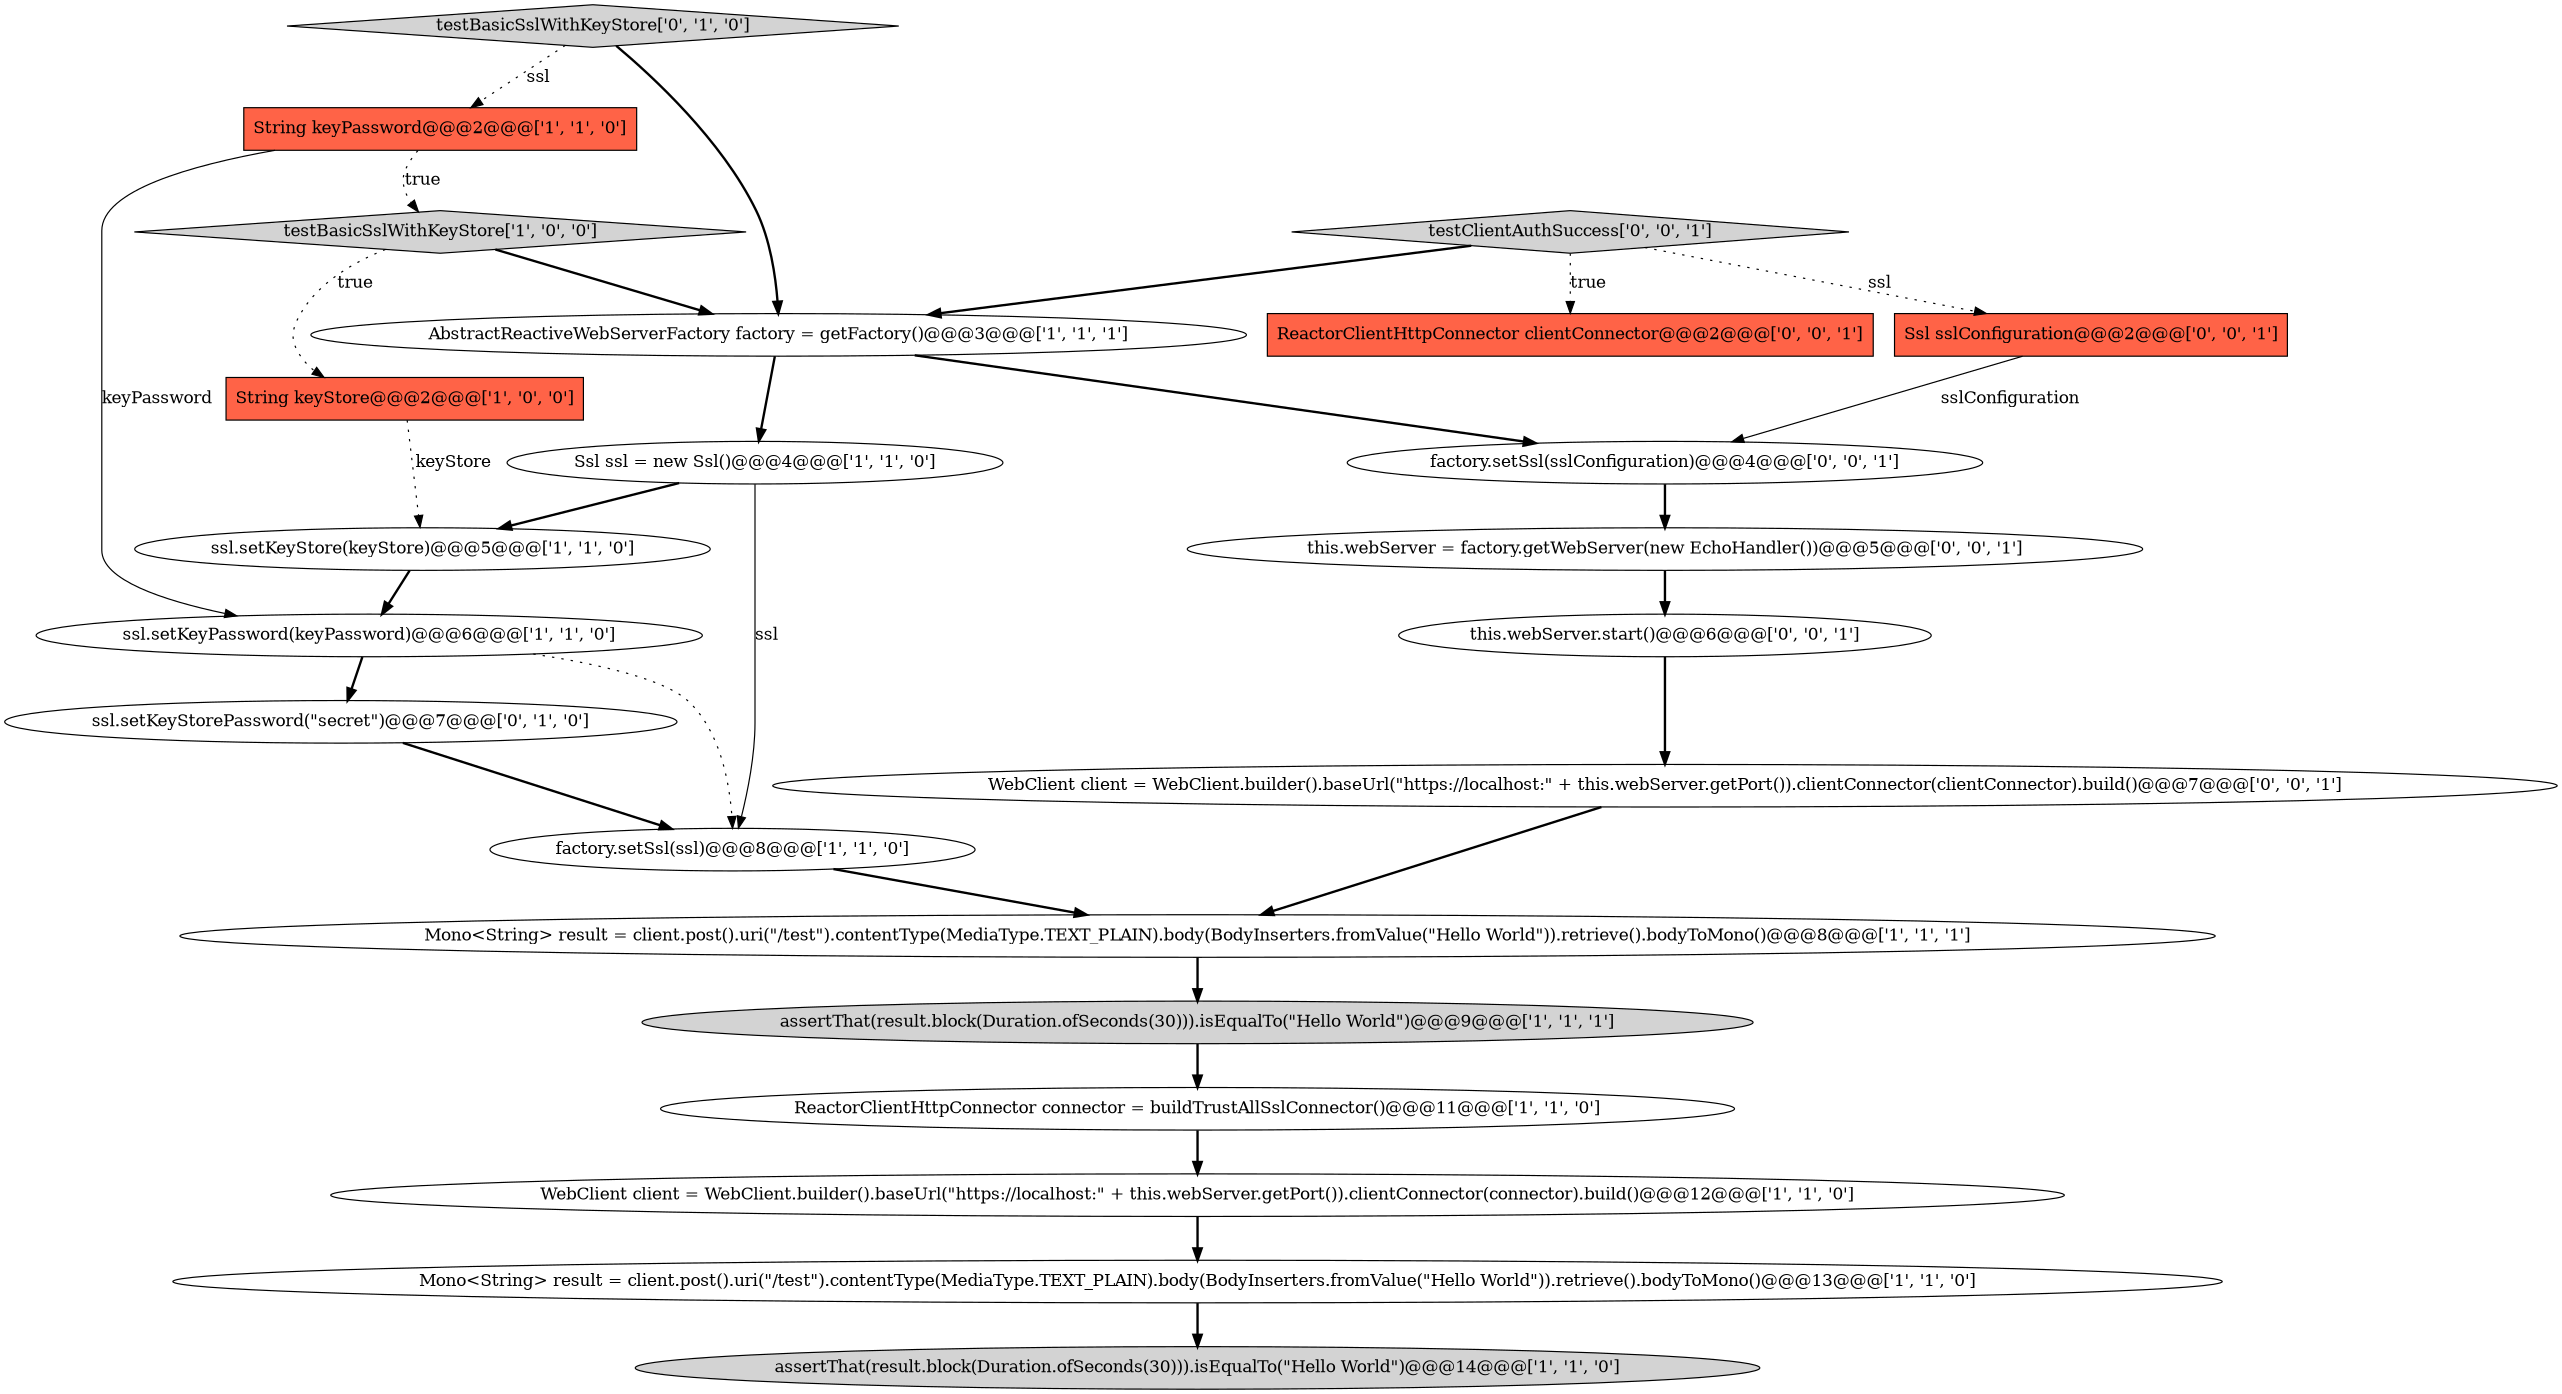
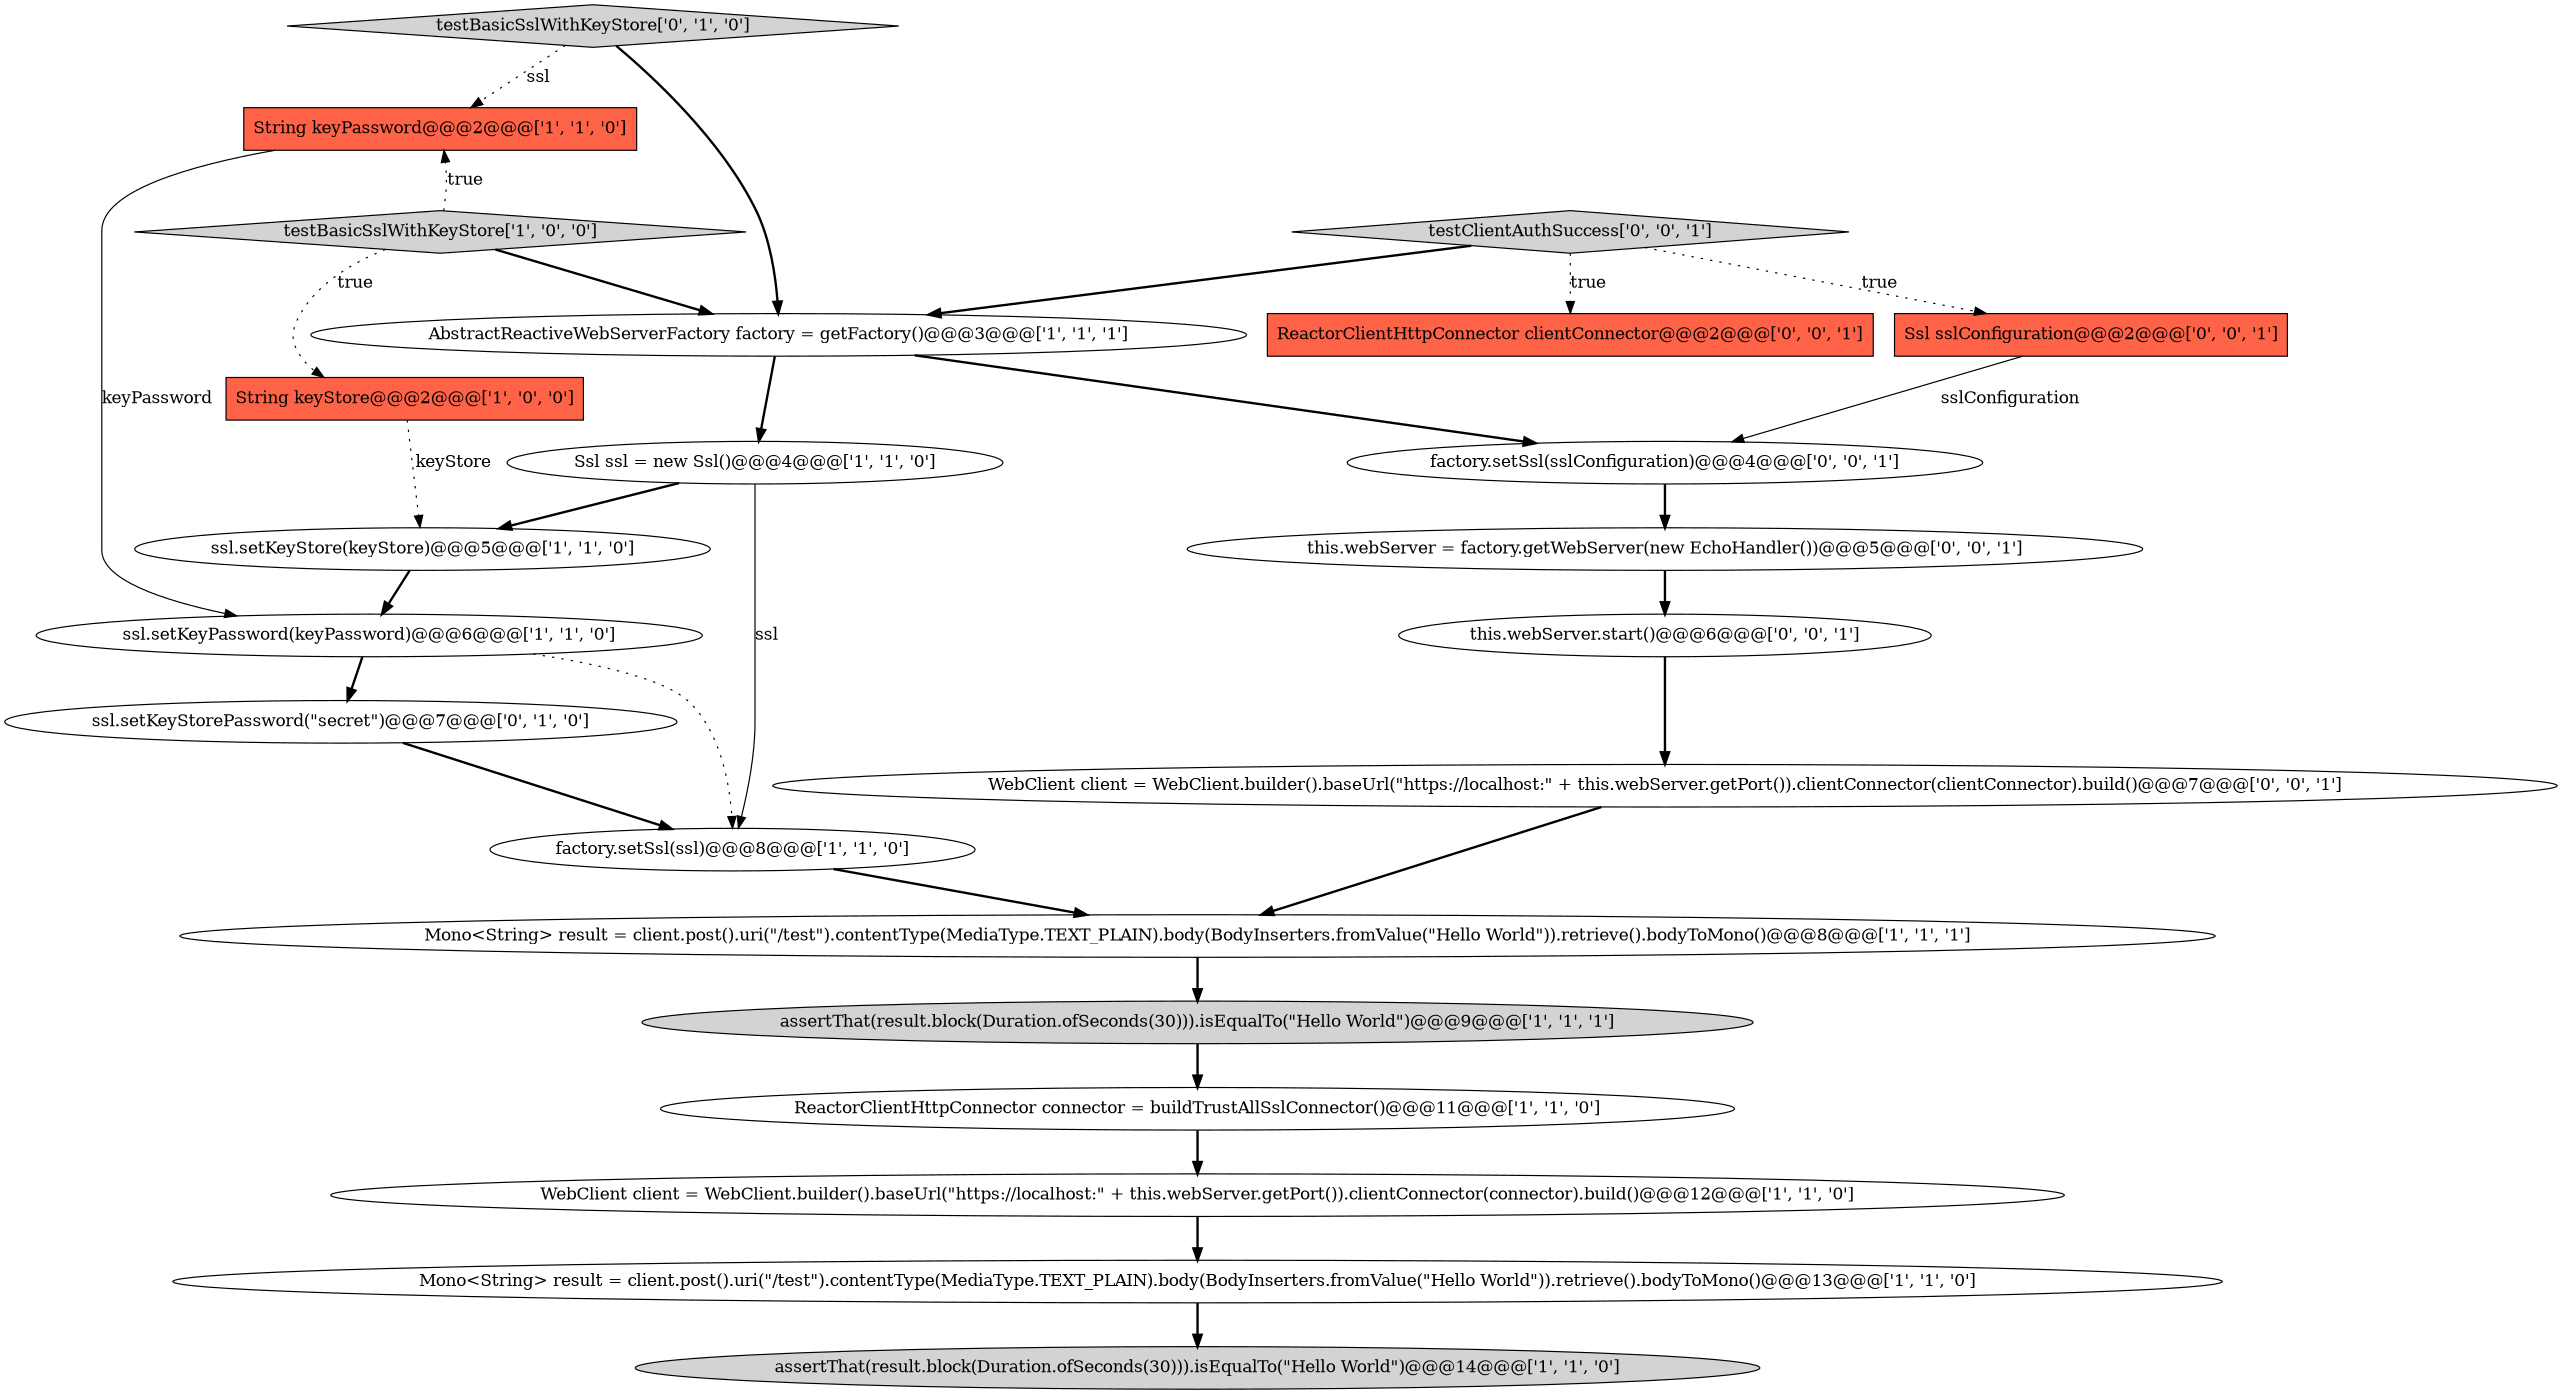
  digraph {
    node [fillcolor=white shape=ellipse style=filled]
    edge [style=bold]
    n1 [fillcolor=tomato label="String keyPassword@@@2@@@['1', '1', '0']" shape=box]
    n2 [label="ssl.setKeyPassword(keyPassword)@@@6@@@['1', '1', '0']"]
    n3 [label="factory.setSsl(ssl)@@@8@@@['1', '1', '0']"]
    n4 [label="ssl.setKeyStorePassword(\"secret\")@@@7@@@['0', '1', '0']"]
    n5 [label="Ssl ssl = new Ssl()@@@4@@@['1', '1', '0']"]
    n6 [label="ssl.setKeyStore(keyStore)@@@5@@@['1', '1', '0']"]
    n7 [label="Mono<String> result = client.post().uri(\"/test\").contentType(MediaType.TEXT_PLAIN).body(BodyInserters.fromValue(\"Hello World\")).retrieve().bodyToMono()@@@8@@@['1', '1', '1']"]
    n8 [label="WebClient client = WebClient.builder().baseUrl(\"https://localhost:\" + this.webServer.getPort()).clientConnector(connector).build()@@@12@@@['1', '1', '0']"]
    n9 [label="Mono<String> result = client.post().uri(\"/test\").contentType(MediaType.TEXT_PLAIN).body(BodyInserters.fromValue(\"Hello World\")).retrieve().bodyToMono()@@@13@@@['1', '1', '0']"]
    n10 [fillcolor=lightgray label="assertThat(result.block(Duration.ofSeconds(30))).isEqualTo(\"Hello World\")@@@14@@@['1', '1', '0']"]
    n11 [fillcolor=lightgray label="assertThat(result.block(Duration.ofSeconds(30))).isEqualTo(\"Hello World\")@@@9@@@['1', '1', '1']"]
    n12 [label="ReactorClientHttpConnector connector = buildTrustAllSslConnector()@@@11@@@['1', '1', '0']"]
    n13 [label="WebClient client = WebClient.builder().baseUrl(\"https://localhost:\" + this.webServer.getPort()).clientConnector(clientConnector).build()@@@7@@@['0', '0', '1']"]
    n14 [fillcolor=lightgray label="testBasicSslWithKeyStore['1', '0', '0']" shape=diamond]
    n15 [label="AbstractReactiveWebServerFactory factory = getFactory()@@@3@@@['1', '1', '1']"]
    n16 [fillcolor=tomato label="String keyStore@@@2@@@['1', '0', '0']" shape=box]
    n17 [label="factory.setSsl(sslConfiguration)@@@4@@@['0', '0', '1']"]
    n18 [fillcolor=lightgray label="testBasicSslWithKeyStore['0', '1', '0']" shape=diamond]
    n19 [label="this.webServer = factory.getWebServer(new EchoHandler())@@@5@@@['0', '0', '1']"]
    n20 [label="this.webServer.start()@@@6@@@['0', '0', '1']"]
    n21 [fillcolor=lightgray label="testClientAuthSuccess['0', '0', '1']" shape=diamond]
    n22 [fillcolor=tomato label="ReactorClientHttpConnector clientConnector@@@2@@@['0', '0', '1']" shape=box]
    n23 [fillcolor=tomato label="Ssl sslConfiguration@@@2@@@['0', '0', '1']" shape=box]
    n1 -> n2 [label=keyPassword style=solid]
    n2 -> n3 [style=dotted]
    n2 -> n4
    n3 -> n7
    n4 -> n3
    n5 -> n3 [label=ssl style=solid]
    n5 -> n6
    n6 -> n2
    n7 -> n11
    n8 -> n9
    n9 -> n10
    n11 -> n12
    n12 -> n8
    n13 -> n7
-   n1 -> n14 [label=true style=dotted]
+   n14 -> n1 [label=true style=dotted]
    n14 -> n15
    n14 -> n16 [label=true style=dotted]
    n15 -> n5
    n15 -> n17
    n16 -> n6 [label=keyStore style=dotted]
    n17 -> n19
    n18 -> n1 [label=ssl style=dotted]
    n18 -> n15
    n19 -> n20
    n20 -> n13
    n21 -> n15
    n21 -> n22 [label=true style=dotted]
-   n21 -> n23 [label=ssl style=dotted]
+   n21 -> n23 [label=true style=dotted]
    n23 -> n17 [label=sslConfiguration style=solid]
  }
